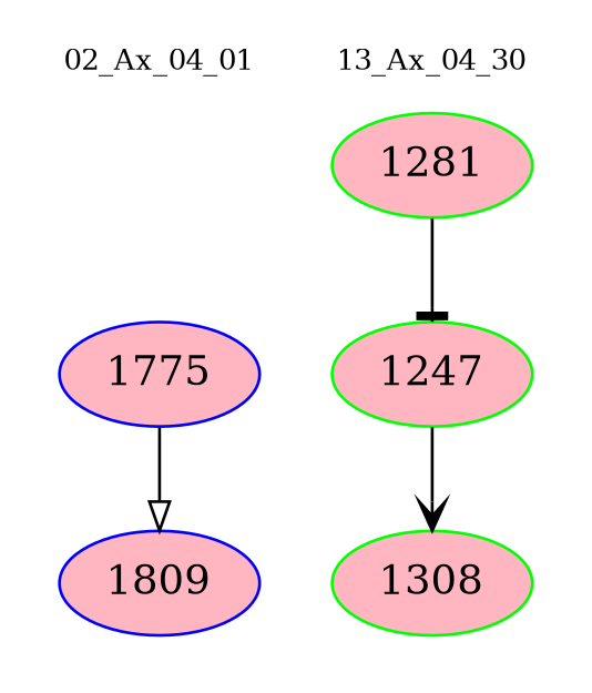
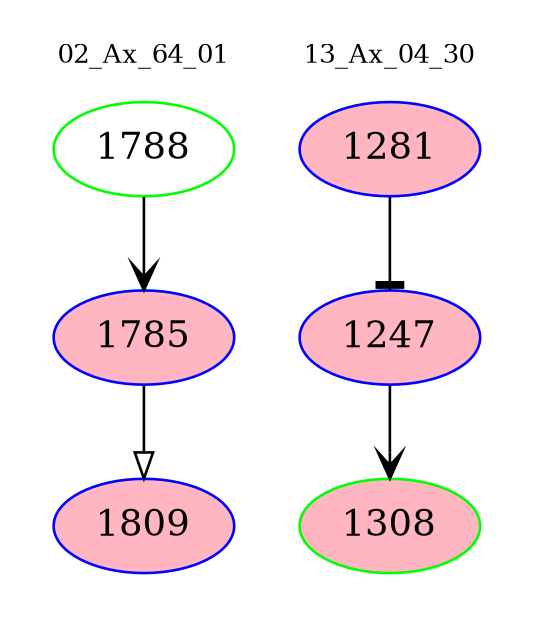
  digraph {
    node [color=green fillcolor=lightpink style=filled]
    edge [arrowhead=vee color=black]
-   n2 [color=blue label=1775]
+   n1 [fillcolor=white label=1788]
+   n2 [color=blue label=1785]
    n3 [color=blue label=1809]
-   n4 [label=1281]
-   n5 [label=1247]
+   n4 [color=blue label=1281]
+   n5 [color=blue label=1247]
    n6 [label=1308]
    subgraph cluster_1 {
      color=white
      fontsize=10
-     label="02_Ax_04_01"
+     label="02_Ax_64_01"
+     n1
      n2
      n3
    }
    subgraph cluster_2 {
      color=white
      fontsize=10
      label="13_Ax_04_30"
      n4
      n5
      n6
    }
+   n1 -> n2
    n2 -> n3 [arrowhead=onormal]
    n4 -> n5 [arrowhead=tee]
    n5 -> n6
  }
